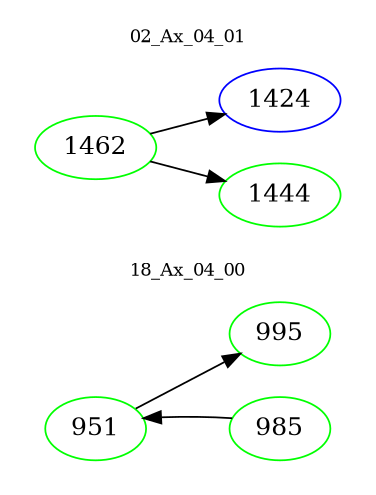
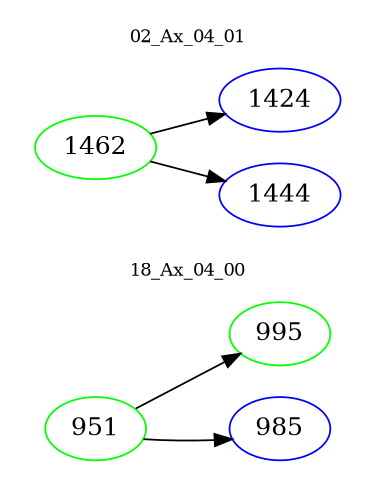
  digraph {
    rankdir=LR
    node [color=green]
    edge [color=black]
    n1 [label=951]
-   n2 [label=985]
+   n2 [color=blue label=985]
    n3 [label=995]
    n4 [label=1462]
-   n5 [label=1444]
+   n5 [color=blue label=1444]
    n6 [color=blue label=1424]
    subgraph cluster_1 {
      color=white
      fontsize=10
      label="18_Ax_04_00"
      n1
      n2
      n3
    }
    subgraph cluster_2 {
      color=white
      fontsize=10
      label="02_Ax_04_01"
      n4
      n5
      n6
    }
-   n2 -> n1
+   n1 -> n2
    n1 -> n3
    n4 -> n5
    n4 -> n6
  }
